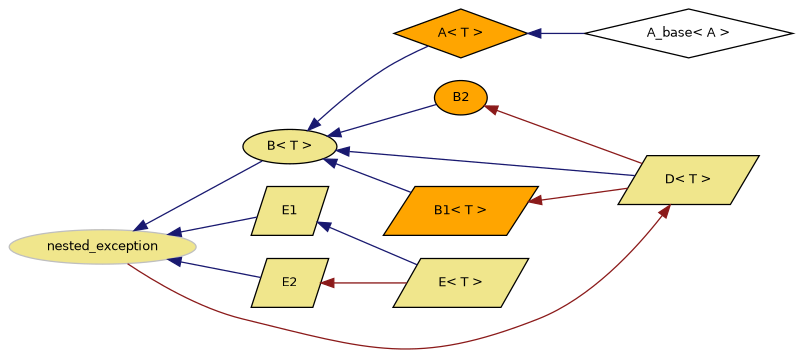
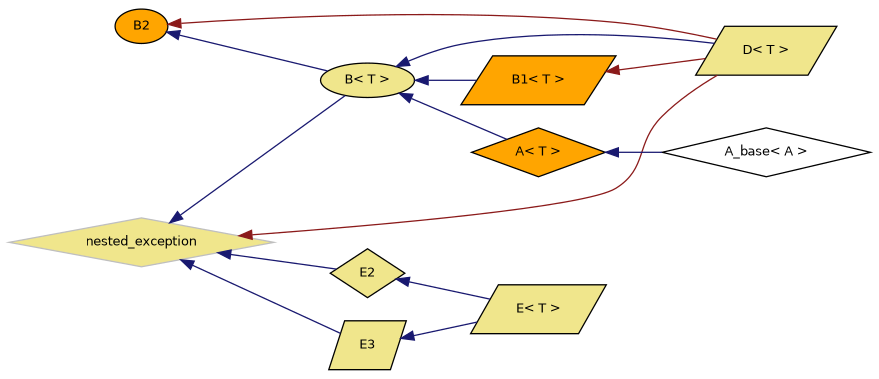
  digraph {
    rankdir=LR
    node [color=black fillcolor=khaki fontname=Helvetica fontsize=10 shape=parallelogram style=filled]
    edge [color=midnightblue dir=back fontname=Helvetica fontsize=10 labelfontname=Helvetica labelfontsize=10 style=solid]
-   n1 [color=grey75 height=0.2 label=nested_exception shape=ellipse width=0.4]
+   n1 [color=grey75 height=0.2 label=nested_exception shape=diamond width=0.4]
    n2 [height=0.2 label="B\< T \>" shape=ellipse width=0.4]
    n3 [height=0.2 label="D\< T \>" width=0.4]
-   n4 [height=0.2 label=E1 width=0.4]
-   n5 [height=0.2 label=E2 width=0.4]
+   n4 [height=0.2 label=E3 width=0.4]
+   n5 [height=0.2 label=E2 shape=diamond width=0.4]
    n6 [fillcolor=orange height=0.2 label="A\< T \>" shape=diamond width=0.4]
    n7 [fillcolor=orange height=0.2 label="B1\< T \>" width=0.4]
    n8 [fillcolor=orange height=0.2 label=B2 shape=ellipse width=0.4]
    n9 [height=0.2 label="E\< T \>" width=0.4]
    n10 [fillcolor=white height=0.2 label="A_base\< A \>" shape=diamond width=0.4]
    n1 -> n2
-   n3 -> n1 [color=firebrick4]
+   n1 -> n3 [color=firebrick4]
    n1 -> n4
    n1 -> n5
    n2 -> n3
    n2 -> n6
    n2 -> n7
-   n2 -> n8
+   n8 -> n2
    n4 -> n9
-   n5 -> n9 [color=firebrick4]
+   n5 -> n9
    n6 -> n10
    n7 -> n3 [color=firebrick4]
    n8 -> n3 [color=firebrick4]
  }
